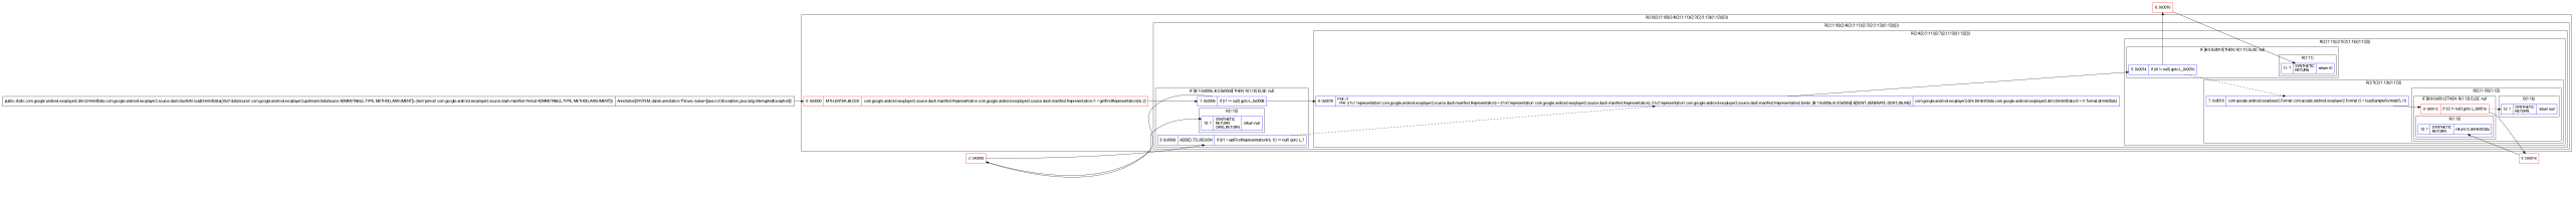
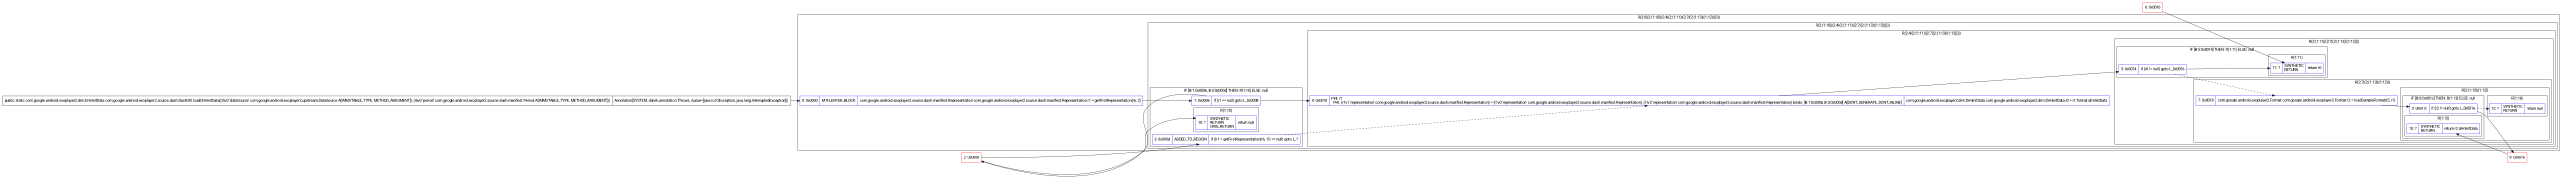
  digraph {
    fontname=Roboto
    rankdir=LR
    node [color=blue fontname=Roboto shape=record]
    edge [fontname=Roboto]
    n1 [label="{10\:\ ?|SYNTHETIC\lRETURN\lORIG_RETURN\l|return null\l}"]
    n2 [label="{1\:\ 0x0006|if (r1 == null) goto L_0x0008\l}"]
    n3 [label="{3\:\ 0x000d|ADDED_TO_REGION\l|if ((r1 = getFirstRepresentation(r6, 1)) == null) goto L_?\l}"]
    n4 [label="{11\:\ ?|SYNTHETIC\lRETURN\l|return r0\l}"]
    n5 [label="{5\:\ 0x0014|if (r0 != null) goto L_0x0016\l}"]
    n6 [label="{13\:\ ?|SYNTHETIC\lRETURN\l|return r2.drmInitData\l}"]
-   n7 [color=red label="{8\:\ 0x001c|if (r2 != null) goto L_0x001e\l}"]
+   n7 [label="{8\:\ 0x001c|if (r2 != null) goto L_0x001e\l}"]
    n8 [label="{12\:\ ?|SYNTHETIC\lRETURN\l|return null\l}"]
    n9 [label="{7\:\ 0x0018|com.google.android.exoplayer2.Format com.google.android.exoplayer2.Format r2 = loadSampleFormat(r5, r1)\l}"]
    n10 [label="{4\:\ 0x0010|PHI: r1 \l  PHI: (r1v1 'representation' com.google.android.exoplayer2.source.dash.manifest.Representation) = (r1v0 'representation' com.google.android.exoplayer2.source.dash.manifest.Representation), (r1v2 'representation' com.google.android.exoplayer2.source.dash.manifest.Representation) binds: [B:1:0x0006, B:3:0x000d] A[DONT_GENERATE, DONT_INLINE]\l|com.google.android.exoplayer2.drm.DrmInitData com.google.android.exoplayer2.drm.DrmInitData r0 = r1.format.drmInitData\l}"]
-   n11 [color=red label="{0\:\ 0x0000|MTH_ENTER_BLOCK\l|com.google.android.exoplayer2.source.dash.manifest.Representation com.google.android.exoplayer2.source.dash.manifest.Representation r1 = getFirstRepresentation(r6, 2)\l}"]
+   n11 [label="{0\:\ 0x0000|MTH_ENTER_BLOCK\l|com.google.android.exoplayer2.source.dash.manifest.Representation com.google.android.exoplayer2.source.dash.manifest.Representation r1 = getFirstRepresentation(r6, 2)\l}"]
    n12 [color=red label="{2\:\ 0x0008}"]
    n13 [color=red label="{6\:\ 0x0016}"]
    n14 [color=red label="{9\:\ 0x001e}"]
    n15 [label="{public static com.google.android.exoplayer2.drm.DrmInitData com.google.android.exoplayer2.source.dash.DashUtil.loadDrmInitData((r5v0 'dataSource' com.google.android.exoplayer2.upstream.DataSource A[IMMUTABLE_TYPE, METHOD_ARGUMENT]), (r6v0 'period' com.google.android.exoplayer2.source.dash.manifest.Period A[IMMUTABLE_TYPE, METHOD_ARGUMENT]))  | Annotation[SYSTEM, dalvik.annotation.Throws, \{value=[java.io.IOException, java.lang.InterruptedException]\}]\l}" color=""]
    subgraph cluster_1 {
      label="R(2:0|(2:(1:10)|(2:4|(2:(1:11)|(2:7|(2:(1:13)|(1:12)))))))"
      n11
      subgraph cluster_2 {
        label="R(2:(1:10)|(2:4|(2:(1:11)|(2:7|(2:(1:13)|(1:12))))))"
        subgraph cluster_3 {
          label="IF [B:1:0x0006, B:3:0x000d] THEN: R(1:10) ELSE: null"
          n2
          n3
          subgraph cluster_4 {
            label="R(1:10)"
            n1
          }
        }
        subgraph cluster_5 {
          label="R(2:4|(2:(1:11)|(2:7|(2:(1:13)|(1:12)))))"
          n10
          subgraph cluster_6 {
            label="R(2:(1:11)|(2:7|(2:(1:13)|(1:12))))"
            subgraph cluster_7 {
              label="IF [B:5:0x0014] THEN: R(1:11) ELSE: null"
              n5
              subgraph cluster_8 {
                label="R(1:11)"
                n4
              }
            }
            subgraph cluster_9 {
              label="R(2:7|(2:(1:13)|(1:12)))"
              n9
              subgraph cluster_10 {
                label="R(2:(1:13)|(1:12))"
                subgraph cluster_11 {
                  label="IF [B:8:0x001c] THEN: R(1:13) ELSE: null"
                  n7
                  subgraph cluster_12 {
                    label="R(1:13)"
                    n6
                  }
                }
                subgraph cluster_13 {
                  label="R(1:16)"
                  n8
                }
              }
            }
          }
        }
      }
    }
    n2 -> n10 [style=solid]
    n2 -> n12
    n3 -> n10 [style=dashed]
    n5 -> n9 [style=dashed]
-   n5 -> n13
+   n5 -> n4
    n7 -> n8 [style=dashed]
    n7 -> n14
    n9 -> n7
    n10 -> n5
    n11 -> n2
    n12 -> n1
    n12 -> n3
    n13 -> n4
    n14 -> n6
    n15 -> n11
  }
